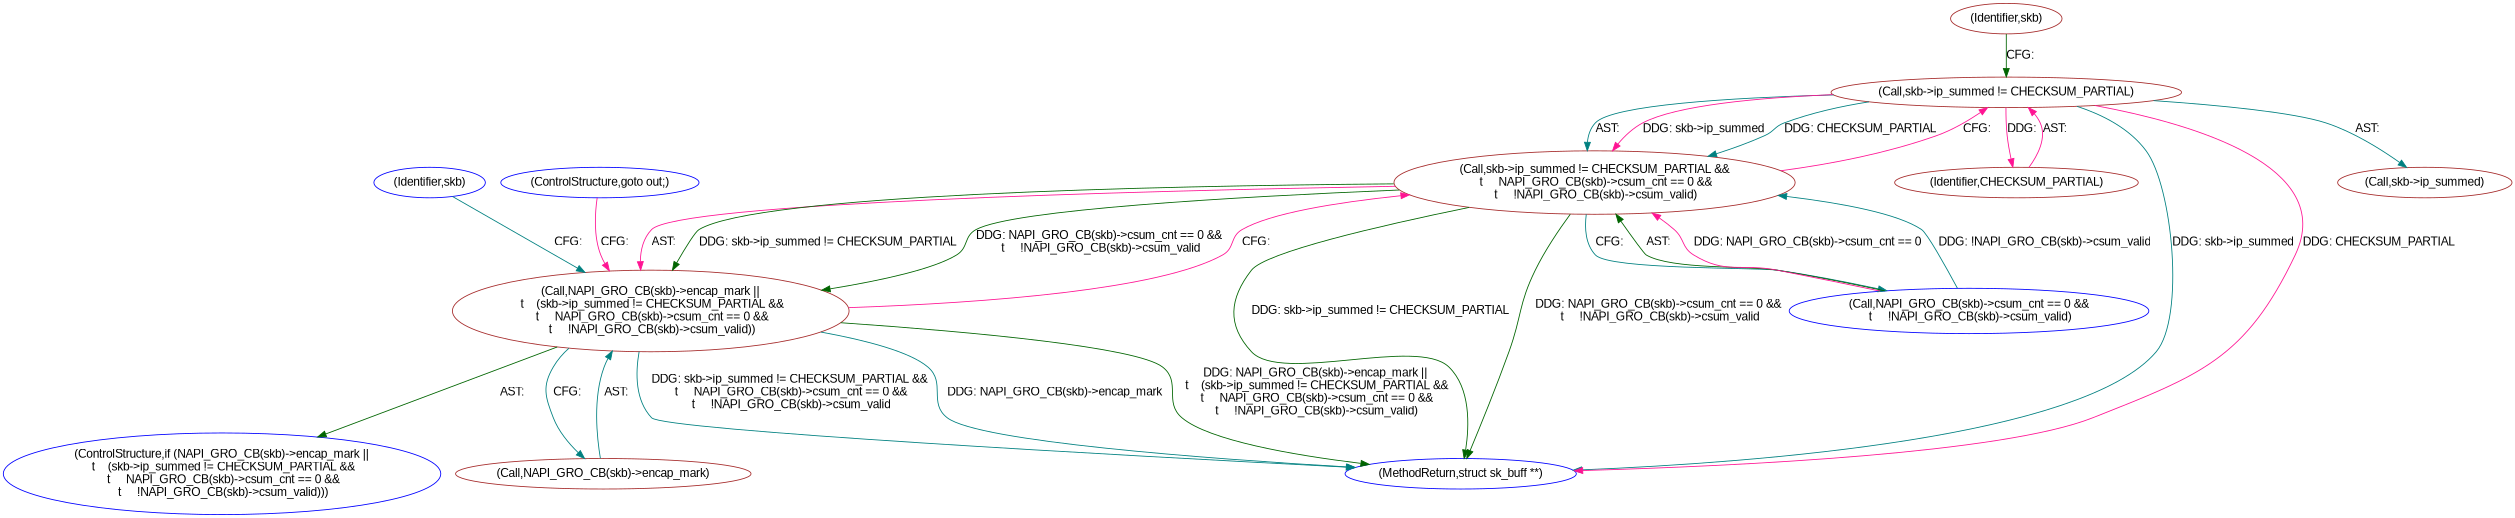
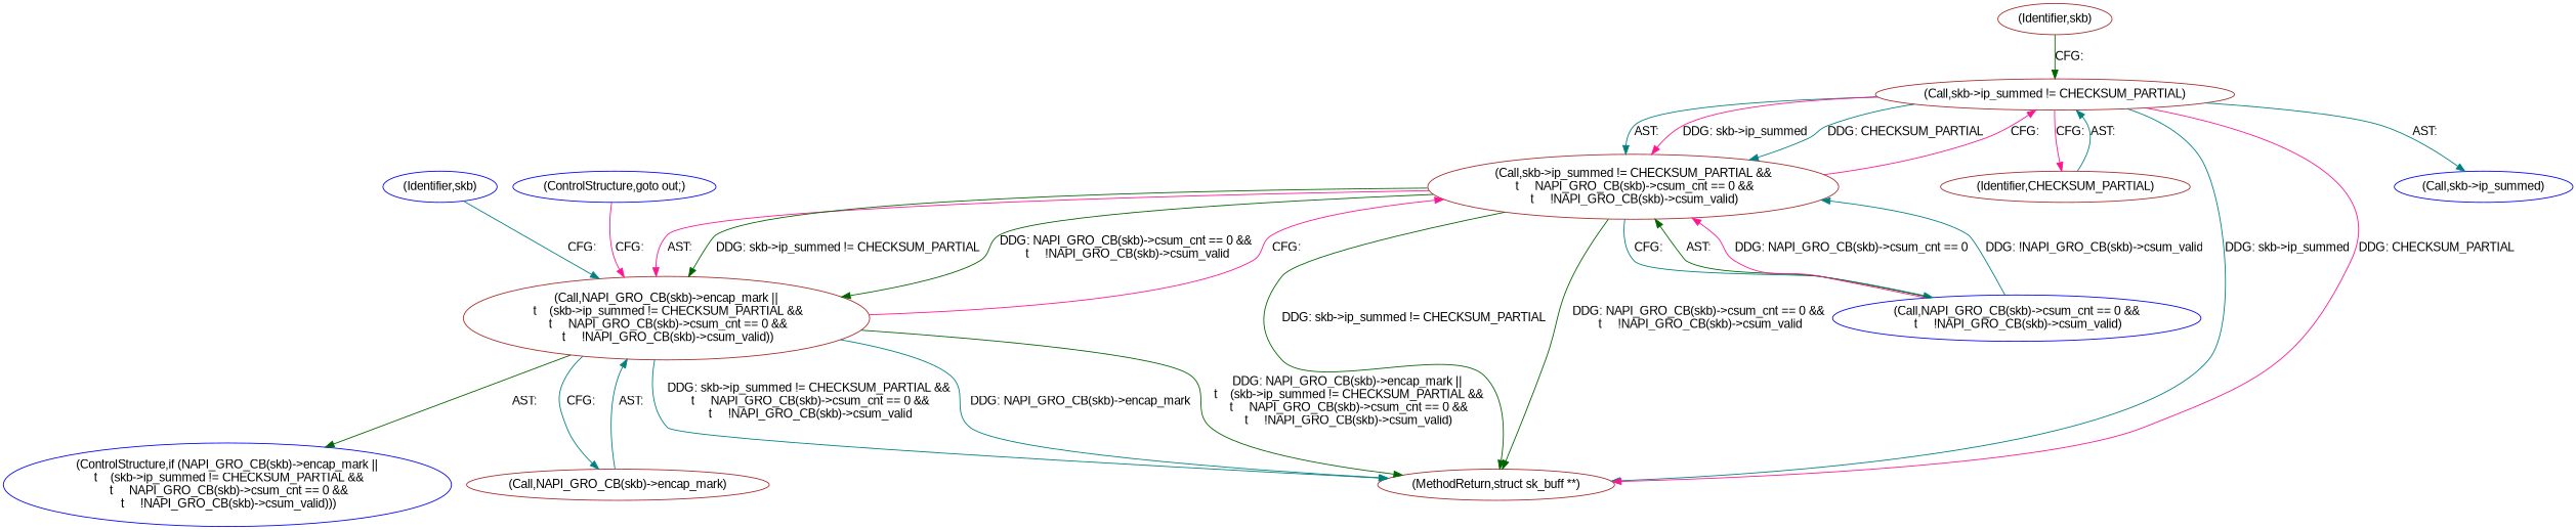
  digraph {
    fontname="Liberation Sans"
    node [color=brown fontname="Liberation Sans"]
    edge [color=teal fontname="Liberation Sans"]
    n1 [label="(Call,skb->ip_summed != CHECKSUM_PARTIAL)"]
    n2 [label="(Call,skb->ip_summed != CHECKSUM_PARTIAL &&\n \t     NAPI_GRO_CB(skb)->csum_cnt == 0 &&\n \t     !NAPI_GRO_CB(skb)->csum_valid)"]
    n3 [label="(Identifier,CHECKSUM_PARTIAL)"]
-   n4 [color=blue label="(MethodReturn,struct sk_buff **)"]
-   n5 [label="(Call,skb->ip_summed)"]
+   n4 [label="(MethodReturn,struct sk_buff **)"]
+   n5 [color=blue label="(Call,skb->ip_summed)"]
    n6 [label="(Call,NAPI_GRO_CB(skb)->encap_mark ||\n \t    (skb->ip_summed != CHECKSUM_PARTIAL &&\n \t     NAPI_GRO_CB(skb)->csum_cnt == 0 &&\n \t     !NAPI_GRO_CB(skb)->csum_valid))"]
    n7 [color=blue label="(Call,NAPI_GRO_CB(skb)->csum_cnt == 0 &&\n \t     !NAPI_GRO_CB(skb)->csum_valid)"]
    n8 [color=blue label="(ControlStructure,if (NAPI_GRO_CB(skb)->encap_mark ||\n \t    (skb->ip_summed != CHECKSUM_PARTIAL &&\n \t     NAPI_GRO_CB(skb)->csum_cnt == 0 &&\n \t     !NAPI_GRO_CB(skb)->csum_valid)))"]
    n9 [label="(Call,NAPI_GRO_CB(skb)->encap_mark)"]
    n10 [color=blue label="(Identifier,skb)"]
    n11 [label="(Identifier,skb)"]
    n12 [color=blue label="(ControlStructure,goto out;)"]
    n1 -> n2 [label="AST: "]
    n1 -> n2 [color=deeppink label="DDG: skb->ip_summed"]
    n1 -> n2 [label="DDG: CHECKSUM_PARTIAL"]
-   n1 -> n3 [color=deeppink label="DDG: "]
+   n1 -> n3 [color=deeppink label="CFG: "]
    n1 -> n4 [label="DDG: skb->ip_summed"]
    n1 -> n4 [color=deeppink label="DDG: CHECKSUM_PARTIAL"]
    n1 -> n5 [label="AST: "]
    n2 -> n1 [color=deeppink label="CFG: "]
    n2 -> n4 [color=darkgreen label="DDG: skb->ip_summed != CHECKSUM_PARTIAL"]
    n2 -> n4 [color=darkgreen label="DDG: NAPI_GRO_CB(skb)->csum_cnt == 0 &&\n \t     !NAPI_GRO_CB(skb)->csum_valid"]
    n2 -> n6 [color=deeppink label="AST: "]
    n2 -> n6 [color=darkgreen label="DDG: skb->ip_summed != CHECKSUM_PARTIAL"]
    n2 -> n6 [color=darkgreen label="DDG: NAPI_GRO_CB(skb)->csum_cnt == 0 &&\n \t     !NAPI_GRO_CB(skb)->csum_valid"]
    n2 -> n7 [label="CFG: "]
-   n3 -> n1 [color=deeppink label="AST: "]
+   n3 -> n1 [label="AST: "]
    n6 -> n2 [color=deeppink label="CFG: "]
    n6 -> n4 [label="DDG: skb->ip_summed != CHECKSUM_PARTIAL &&\n \t     NAPI_GRO_CB(skb)->csum_cnt == 0 &&\n \t     !NAPI_GRO_CB(skb)->csum_valid"]
    n6 -> n4 [label="DDG: NAPI_GRO_CB(skb)->encap_mark"]
    n6 -> n4 [color=darkgreen label="DDG: NAPI_GRO_CB(skb)->encap_mark ||\n \t    (skb->ip_summed != CHECKSUM_PARTIAL &&\n \t     NAPI_GRO_CB(skb)->csum_cnt == 0 &&\n \t     !NAPI_GRO_CB(skb)->csum_valid)"]
    n6 -> n8 [color=darkgreen label="AST: "]
    n6 -> n9 [label="CFG: "]
    n7 -> n2 [color=darkgreen label="AST: "]
    n7 -> n2 [color=deeppink label="DDG: NAPI_GRO_CB(skb)->csum_cnt == 0"]
    n7 -> n2 [label="DDG: !NAPI_GRO_CB(skb)->csum_valid"]
    n9 -> n6 [label="AST: "]
    n10 -> n6 [label="CFG: "]
    n11 -> n1 [color=darkgreen label="CFG: "]
    n12 -> n6 [color=deeppink label="CFG: "]
  }
